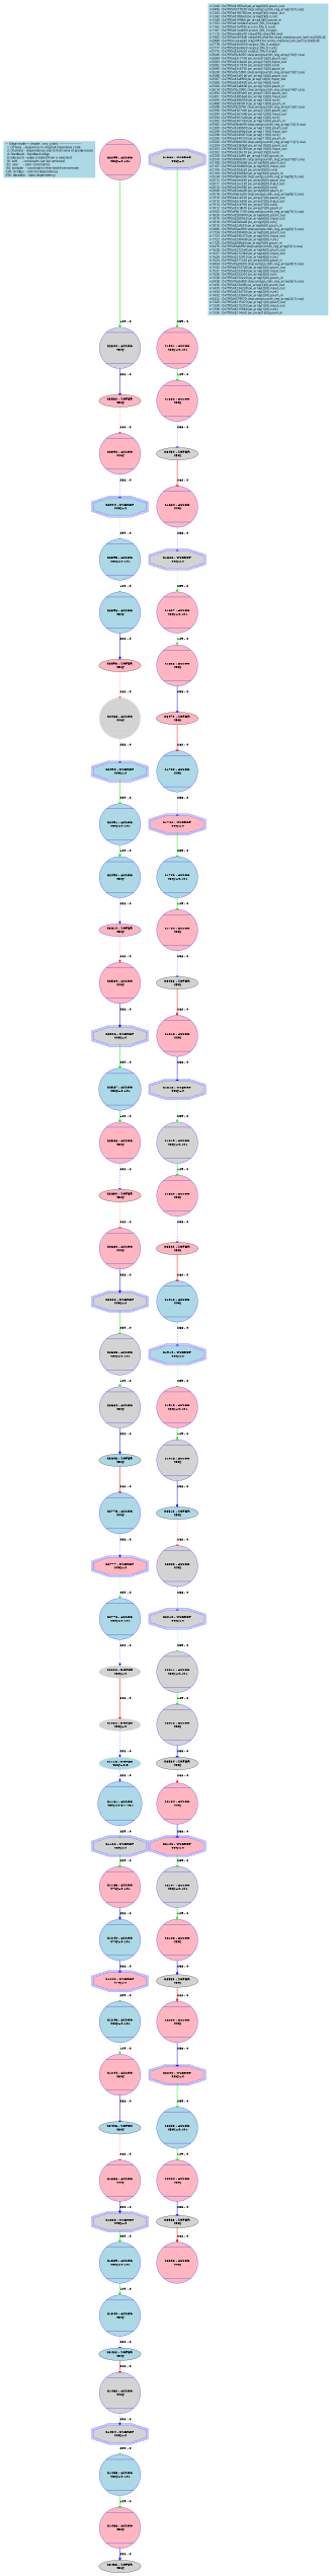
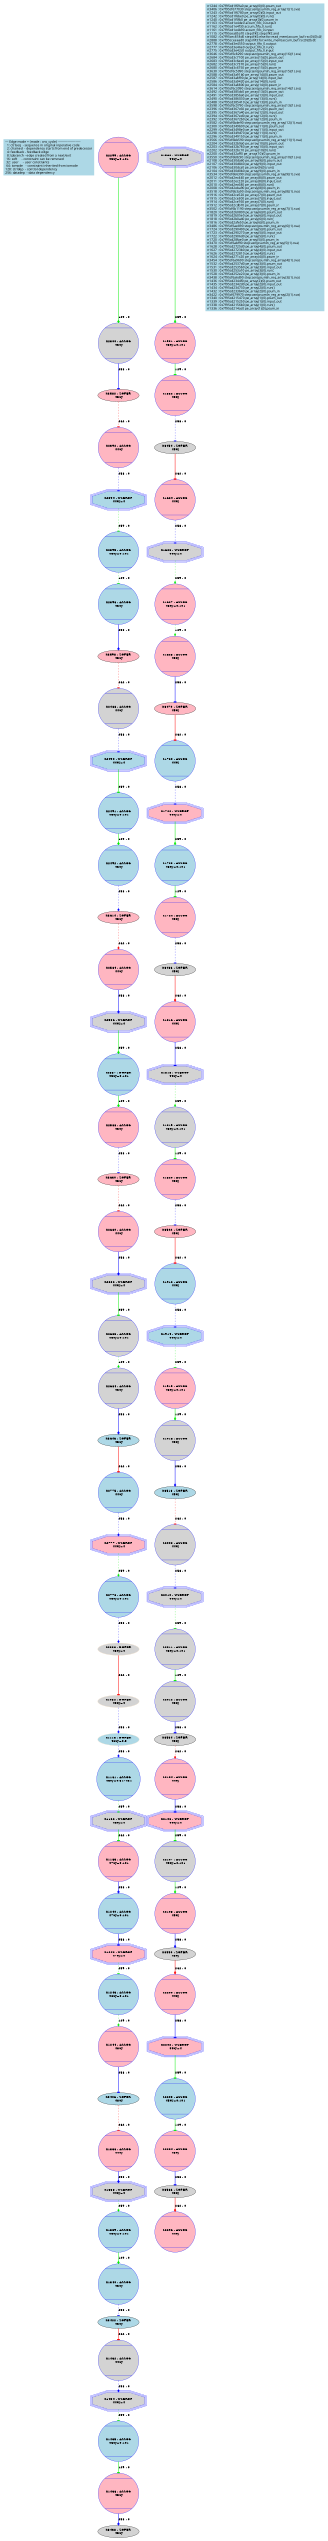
  digraph {
    node [fillcolor=lightpink shape=Mcircle style=filled color=blue]
    edge [arrowhead=tee color=blue style=bold]
    n1 [fillcolor=lightblue fontname=Fixed label="--- Edge mode = (mode : cns_cycle) ----------------------\l  1: ctrlseq  - sequence in original inperative code     \l  2: chained  - dependency starts from end of predecessor\l  4: feedback - feedback edge                            \l  8: lpbranch - edge created from a next/exit            \l 16: soft     - constraint can be removed                \l 32: user     - user constraints                         \l 64: iomode   - constraint inherited from iomode         \l128: ctrldep  - control dependency                       \l256: datadep  - data dependency                          \l" labeljust=left shape=none color=""]
    n2 [label="n1244 : ASSOC\n 48cy\n"]
    n3 [fillcolor=lightblue label="n3406 : ZOPER\n 48cy\n" shape=ellipse color=""]
    n4 [label="n1336 : ASSOC\n 44cy\n"]
    n5 [fillcolor=lightgrey label="n1338 : USEROP\n 44cy+4\n" shape=tripleoctagon]
    n6 [fillcolor=lightblue label="n1243 : ASSOC\n 48cy+0.101\n"]
    n7 [label="n1242 : USEROP\n 47cy+4\n" shape=tripleoctagon]
    n8 [fillcolor=lightblue label="n1240 : ASSOC\n 47cy+0.101\n"]
    n9 [label="n1163 : ASSOC\n 47cy+0.101\n"]
    n10 [fillcolor=lightgrey label="n1162 : USEROP\n 46cy+4\n" shape=tripleoctagon]
    n11 [fillcolor=lightblue label="n1161 : ASSOC\n 46cy+0.517431\n"]
    n12 [color=bisque fillcolor=lightblue label="n1115 : DOPER\n 46cy+0.5\n" shape=ellipse]
    n13 [color=bisque fillcolor=lightgrey label="n1082 : DOPER\n 45cy+4\n" shape=ellipse]
    n14 [color=bisque fillcolor=lightgrey label="n2888 : DOPER\n 45cy+4\n" shape=ellipse]
    n15 [fillcolor=lightblue label="n2778 : ASSOC\n 45cy+0.101\n"]
    n16 [label="n2777 : USEROP\n 44cy+4\n" shape=tripleoctagon]
    n17 [fillcolor=lightblue label="n2775 : ASSOC\n 44cy\n"]
    n18 [fillcolor=lightblue label="n3646 : ZOPER\n 45cy\n" shape=ellipse color=""]
    n19 [fillcolor=lightgrey label="n2684 : ASSOC\n 45cy\n"]
    n20 [fillcolor=lightgrey label="n2683 : ASSOC\n 45cy+0.101\n"]
    n21 [fillcolor=lightgrey label="n2682 : USEROP\n 44cy+4\n" shape=tripleoctagon]
    n22 [label="n2680 : ASSOC\n 44cy\n"]
    n23 [label="n3630 : ZOPER\n 45cy\n" shape=ellipse color=""]
    n24 [label="n2588 : ASSOC\n 45cy\n"]
-   n25 [fillcolor=lightblue label="n2587 : ASSOC\n 45cy+0.101\n"]
+   n25 [fillcolor=lightblue label="n2587 : DOPER\n 45cy+0.101\n"]
    n26 [fillcolor=lightgrey label="n2586 : USEROP\n 44cy+4\n" shape=tripleoctagon]
    n27 [label="n2584 : ASSOC\n 44cy\n"]
-   n28 [label="n3614 : ZOPER\n 45cy\n" shape=ellipse]
+   n28 [label="n3614 : ZOPER\n 45cy\n" shape=ellipse color=""]
    n29 [fillcolor=lightblue label="n2492 : ASSOC\n 45cy\n"]
    n30 [fillcolor=lightblue label="n2491 : ASSOC\n 45cy+0.101\n"]
    n31 [fillcolor=lightblue label="n2490 : USEROP\n 44cy+4\n" shape=tripleoctagon]
-   n32 [color=bisque fillcolor=lightgrey label="n2488 : ASSOC\n 44cy\n"]
+   n32 [fillcolor=lightgrey label="n2488 : ASSOC\n 44cy\n"]
    n33 [label="n3598 : ZOPER\n 45cy\n" shape=ellipse color=""]
    n34 [fillcolor=lightblue label="n2396 : ASSOC\n 45cy\n"]
    n35 [fillcolor=lightblue label="n2395 : ASSOC\n 45cy+0.101\n"]
    n36 [fillcolor=lightblue label="n2394 : USEROP\n 44cy+4\n" shape=tripleoctagon]
    n37 [label="n2392 : ASSOC\n 44cy\n"]
    n38 [label="n3582 : ZOPER\n 45cy\n" shape=ellipse color=""]
    n39 [fillcolor=lightgrey label="n2300 : ASSOC\n 45cy\n"]
    n40 [label="n2299 : ASSOC\n 45cy+0.101\n"]
    n41 [label="n2296 : ASSOC\n 44cy\n"]
    n42 [fillcolor=lightgrey label="n3566 : ZOPER\n 45cy\n" shape=ellipse color=""]
    n43 [label="n2204 : ASSOC\n 45cy\n"]
    n44 [fillcolor=lightblue label="n2203 : ASSOC\n 45cy+0.101\n"]
    n45 [label="n2202 : USEROP\n 44cy+4\n" shape=tripleoctagon]
    n46 [label="n2200 : ASSOC\n 44cy\n"]
    n47 [fillcolor=lightgrey label="n3550 : ZOPER\n 45cy\n" shape=ellipse color=""]
    n48 [label="n2108 : ASSOC\n 45cy\n"]
    n49 [fillcolor=lightgrey label="n2107 : ASSOC\n 45cy+0.101\n"]
    n50 [label="n2106 : USEROP\n 44cy+4\n" shape=tripleoctagon]
    n51 [label="n2104 : ASSOC\n 44cy\n"]
    n52 [fillcolor=lightgrey label="n3534 : ZOPER\n 45cy\n" shape=ellipse color=""]
    n53 [fillcolor=lightgrey label="n2012 : ASSOC\n 45cy\n"]
    n54 [fillcolor=lightgrey label="n2011 : ASSOC\n 45cy+0.101\n"]
    n55 [fillcolor=lightgrey label="n2010 : USEROP\n 44cy+4\n" shape=tripleoctagon]
    n56 [fillcolor=lightgrey label="n2008 : ASSOC\n 44cy\n"]
    n57 [fillcolor=lightblue label="n3518 : ZOPER\n 45cy\n" shape=ellipse color=""]
    n58 [fillcolor=lightgrey label="n1916 : ASSOC\n 45cy\n"]
    n59 [label="n1915 : ASSOC\n 45cy+0.101\n"]
    n60 [fillcolor=lightblue label="n1914 : USEROP\n 44cy+4\n" shape=tripleoctagon]
    n61 [fillcolor=lightblue label="n1912 : ASSOC\n 44cy\n"]
    n62 [label="n3502 : ZOPER\n 45cy\n" shape=ellipse color=""]
    n63 [label="n1820 : ASSOC\n 45cy\n"]
    n64 [fillcolor=lightgrey label="n1819 : ASSOC\n 45cy+0.101\n"]
    n65 [fillcolor=lightgrey label="n1818 : USEROP\n 44cy+4\n" shape=tripleoctagon]
    n66 [label="n1816 : ASSOC\n 44cy\n"]
    n67 [fillcolor=lightgrey label="n3486 : ZOPER\n 45cy\n" shape=ellipse color=""]
    n68 [label="n1724 : ASSOC\n 45cy\n"]
    n69 [fillcolor=lightblue label="n1723 : ASSOC\n 45cy+0.101\n"]
    n70 [label="n1722 : USEROP\n 44cy+4\n" shape=tripleoctagon]
    n71 [fillcolor=lightblue label="n1720 : ASSOC\n 44cy\n"]
    n72 [label="n3470 : ZOPER\n 45cy\n" shape=ellipse color=""]
    n73 [label="n1628 : ASSOC\n 45cy\n"]
    n74 [label="n1627 : ASSOC\n 45cy+0.101\n"]
    n75 [fillcolor=lightgrey label="n1626 : USEROP\n 44cy+4\n" shape=tripleoctagon]
    n76 [label="n1624 : ASSOC\n 44cy\n"]
    n77 [fillcolor=lightgrey label="n3454 : ZOPER\n 45cy\n" shape=ellipse color=""]
    n78 [label="n1532 : ASSOC\n 45cy\n"]
    n79 [label="n1531 : ASSOC\n 45cy+0.101\n"]
    n80 [fillcolor=lightgrey label="n1530 : USEROP\n 44cy+4\n" shape=tripleoctagon]
    n81 [fillcolor=lightgrey label="n3438 : ZOPER\n 45cy\n" shape=ellipse color=""]
    n82 [label="n1436 : ASSOC\n 45cy\n"]
    n83 [fillcolor=lightblue label="n1435 : ASSOC\n 45cy+0.101\n"]
    n84 [fillcolor=lightgrey label="n1434 : USEROP\n 44cy+4\n" shape=tripleoctagon]
    n85 [fillcolor=lightgrey label="n1432 : ASSOC\n 44cy\n"]
    n86 [fillcolor=lightblue label="n3422 : ZOPER\n 45cy\n" shape=ellipse color=""]
    n87 [fillcolor=lightblue label="n1340 : ASSOC\n 45cy\n"]
    n88 [fillcolor=lightblue label="n1339 : ASSOC\n 45cy+0.101\n"]
    n89 [fillcolor=lightblue fontname=Fixed label="n1244 : 0x7f95cd1f69a0 pe_array(0)(0).psum_out\ln3406 : 0x7f95cf677030 step:asn(psumIn_reg_array(1)(1).sva)\ln1243 : 0x7f95cd1f6780 pe_array(0)(0).input_out\ln1242 : 0x7f95cd1f6be0 pe_array(0)(0).run()\ln1240 : 0x7f95cd1f5fb0 pe_array(0)(0).psum_in\ln1163 : 0x7f95cd1e4de0 accum_fifo_0.output\ln1162 : 0x7f95cd1e4f30 accum_fifo_0.run()\ln1161 : 0x7f95cd1e4b90 accum_fifo_0.input\ln1115 : 0x7f95cea85a70 step:if#2:step:if#2:and\ln1082 : 0x7f95cec818d0 step:if#2:else:for:read_mem(accum_buf:rsc(0)(0).@)\ln2888 : 0x7f95cceeead0 step:if#3:for:write_mem(accum_buf:rsc(0)(0).@)\ln2778 : 0x7f95cd3e4550 output_fifo_0.output\ln2777 : 0x7f95cd3e46e0 output_fifo_0.run()\ln2775 : 0x7f95cd3e42c0 output_fifo_0.input\ln3646 : 0x7f95cf6c8290 step:asn(psumIn_reg_array(16)(1).sva)\ln2684 : 0x7f95cd3c7100 pe_array(15)(0).psum_out\ln2683 : 0x7f95cd3c6ee0 pe_array(15)(0).input_out\ln2682 : 0x7f95cd3c7370 pe_array(15)(0).run()\ln2680 : 0x7f95cd3c6750 pe_array(15)(0).psum_in\ln3630 : 0x7f95cf6c5990 step:asn(psumIn_reg_array(15)(1).sva)\ln2588 : 0x7f95cd3a91b0 pe_array(14)(0).psum_out\ln2587 : 0x7f95cd3a8f90 pe_array(14)(0).input_out\ln2586 : 0x7f95cd3a9420 pe_array(14)(0).run()\ln2584 : 0x7f95cd3a8800 pe_array(14)(0).psum_in\ln3614 : 0x7f95cf6c3090 step:asn(psumIn_reg_array(14)(1).sva)\ln2492 : 0x7f95cd385dc0 pe_array(13)(0).psum_out\ln2491 : 0x7f95cd385ba0 pe_array(13)(0).input_out\ln2490 : 0x7f95cd386030 pe_array(13)(0).run()\ln2488 : 0x7f95cd385410 pe_array(13)(0).psum_in\ln3598 : 0x7f95cf6c0790 step:asn(psumIn_reg_array(13)(1).sva)\ln2396 : 0x7f95cd367c60 pe_array(12)(0).psum_out\ln2395 : 0x7f95cd367a40 pe_array(12)(0).input_out\ln2394 : 0x7f95cd367ed0 pe_array(12)(0).run()\ln2392 : 0x7f95cd3672b0 pe_array(12)(0).psum_in\ln3582 : 0x7f95cf6bde90 step:asn(psumIn_reg_array(12)(1).sva)\ln2300 : 0x7f95cd349b00 pe_array(11)(0).psum_out\ln2299 : 0x7f95cd3498e0 pe_array(11)(0).input_out\ln2298 : 0x7f95cd349d70 pe_array(11)(0).run()\ln2296 : 0x7f95cd349150 pe_array(11)(0).psum_in\ln3566 : 0x7f95cf6bb590 step:asn(psumIn_reg_array(11)(1).sva)\ln2204 : 0x7f95cd32b9a0 pe_array(10)(0).psum_out\ln2203 : 0x7f95cd32b780 pe_array(10)(0).input_out\ln2202 : 0x7f95cd32bc10 pe_array(10)(0).run()\ln2200 : 0x7f95cd32aff0 pe_array(10)(0).psum_in\ln3550 : 0x7f95cf6b8c90 step:asn(psumIn_reg_array(10)(1).sva)\ln2108 : 0x7f95cd30da60 pe_array(9)(0).psum_out\ln2107 : 0x7f95cd30d840 pe_array(9)(0).input_out\ln2106 : 0x7f95cd30dca0 pe_array(9)(0).run()\ln2104 : 0x7f95cd30d0b0 pe_array(9)(0).psum_in\ln3534 : 0x7f95cf6b6390 step:asn(psumIn_reg_array(9)(1).sva)\ln2012 : 0x7f95cd2ec440 pe_array(8)(0).psum_out\ln2011 : 0x7f95cd2ec220 pe_array(8)(0).input_out\ln2010 : 0x7f95cd2ec680 pe_array(8)(0).run()\ln2008 : 0x7f95cd2eba90 pe_array(8)(0).psum_in\ln3518 : 0x7f95cf6b3a90 step:asn(psumIn_reg_array(8)(1).sva)\ln1916 : 0x7f95cd2ce520 pe_array(7)(0).psum_out\ln1915 : 0x7f95cd2ce300 pe_array(7)(0).input_out\ln1914 : 0x7f95cd2ce760 pe_array(7)(0).run()\ln1912 : 0x7f95cd2cdb70 pe_array(7)(0).psum_in\ln3502 : 0x7f95cf6b1190 step:asn(psumIn_reg_array(7)(1).sva)\ln1820 : 0x7f95cd2b0800 pe_array(6)(0).psum_out\ln1819 : 0x7f95cd2b05e0 pe_array(6)(0).input_out\ln1818 : 0x7f95cd2b0a40 pe_array(6)(0).run()\ln1816 : 0x7f95cd2afe50 pe_array(6)(0).psum_in\ln3486 : 0x7f95cf6ae890 step:asn(psumIn_reg_array(6)(1).sva)\ln1724 : 0x7f95cd290490 pe_array(5)(0).psum_out\ln1723 : 0x7f95cd290270 pe_array(5)(0).input_out\ln1722 : 0x7f95cd2906d0 pe_array(5)(0).run()\ln1720 : 0x7f95cd28fae0 pe_array(5)(0).psum_in\ln3470 : 0x7f95cf6abf90 step:asn(psumIn_reg_array(5)(1).sva)\ln1628 : 0x7f95cd2725d0 pe_array(4)(0).psum_out\ln1627 : 0x7f95cd2723b0 pe_array(4)(0).input_out\ln1626 : 0x7f95cd272810 pe_array(4)(0).run()\ln1624 : 0x7f95cd271c20 pe_array(4)(0).psum_in\ln3454 : 0x7f95cf6a9690 step:asn(psumIn_reg_array(4)(1).sva)\ln1532 : 0x7f95cd2537d0 pe_array(3)(0).psum_out\ln1531 : 0x7f95cd2535b0 pe_array(3)(0).input_out\ln1530 : 0x7f95cd253a10 pe_array(3)(0).run()\ln1528 : 0x7f95cd252e20 pe_array(3)(0).psum_in\ln3438 : 0x7f95cf6a6d90 step:asn(psumIn_reg_array(3)(1).sva)\ln1436 : 0x7f95cd2344f0 pe_array(2)(0).psum_out\ln1435 : 0x7f95cd2342d0 pe_array(2)(0).input_out\ln1434 : 0x7f95cd234730 pe_array(2)(0).run()\ln1432 : 0x7f95cd233b40 pe_array(2)(0).psum_in\ln3422 : 0x7f95cf679970 step:asn(psumIn_reg_array(2)(1).sva)\ln1340 : 0x7f95cd215470 pe_array(1)(0).psum_out\ln1339 : 0x7f95cd215250 pe_array(1)(0).input_out\ln1338 : 0x7f95cd2156b0 pe_array(1)(0).run()\ln1336 : 0x7f95cd214ac0 pe_array(1)(0).psum_in\l" labeljust=left shape=none color=""]
    n2 -> n3 [label="258 : 0"]
    n3 -> n4 [color=red label="262 : 0" style=dashed]
    n4 -> n5 [arrowhead=diamond label="258 : 0"]
-   n5 -> n88 [arrowhead=diamond color=green2 label="259 : 0"]
+   n5 -> n88 [arrowhead=diamond color=green2 label="259 : 0" style=dashed]
    n6 -> n2 [arrowhead=diamond color=green2 label="129 : 0" style=dashed]
    n7 -> n6 [color=green2 label="259 : 0" style=dashed]
    n8 -> n7 [label="258 : 0"]
    n9 -> n8 [arrowhead=diamond label="258 : 0"]
-   n10 -> n9 [color=green2 label="259 : 0"]
+   n10 -> n9 [color=green2 label="262 : 0"]
    n11 -> n10 [color=green2 label="259 : 0" style=dashed]
    n12 -> n11 [arrowhead=diamond label="258 : 0" style=dashed]
    n13 -> n12 [arrowhead=diamond label="258 : 0" style=dashed]
    n14 -> n13 [color=red label="262 : 0"]
    n15 -> n14 [arrowhead=diamond label="258 : 0" style=dashed]
    n16 -> n15 [arrowhead=diamond color=green2 label="259 : 0" style=dashed]
    n17 -> n16 [arrowhead=diamond label="258 : 0" style=dashed]
    n18 -> n17 [color=red label="262 : 0"]
    n19 -> n18 [arrowhead=diamond label="258 : 0"]
    n20 -> n19 [arrowhead=diamond color=green2 label="129 : 0" style=dashed]
    n21 -> n20 [color=green2 label="259 : 0"]
    n22 -> n21 [arrowhead=diamond label="258 : 0"]
    n23 -> n22 [color=red label="262 : 0" style=dashed]
    n24 -> n23 [label="258 : 0" style=dashed]
    n25 -> n24 [arrowhead=diamond color=green2 label="129 : 0"]
    n26 -> n25 [arrowhead=diamond color=green2 label="259 : 0"]
    n27 -> n26 [arrowhead=diamond label="258 : 0"]
    n28 -> n27 [arrowhead=diamond color=red label="262 : 0" style=dashed]
    n29 -> n28 [arrowhead=diamond label="258 : 0" style=dashed]
    n30 -> n29 [arrowhead=diamond color=green2 label="129 : 0"]
    n31 -> n30 [color=green2 label="259 : 0"]
    n32 -> n31 [label="258 : 0" style=dashed]
    n33 -> n32 [color=red label="262 : 0" style=dashed]
    n34 -> n33 [arrowhead=diamond label="258 : 0"]
    n35 -> n34 [color=green2 label="129 : 0" style=dashed]
    n36 -> n35 [color=green2 label="259 : 0" style=dashed]
    n37 -> n36 [label="258 : 0" style=dashed]
    n38 -> n37 [color=red label="262 : 0" style=dashed]
    n39 -> n38 [label="258 : 0"]
    n40 -> n39 [arrowhead=diamond color=green2 label="129 : 0"]
    n42 -> n41 [arrowhead=diamond color=red label="262 : 0"]
    n43 -> n42 [label="258 : 0"]
    n44 -> n43 [color=green2 label="129 : 0"]
    n45 -> n44 [color=green2 label="259 : 0"]
    n46 -> n45 [label="258 : 0"]
    n47 -> n46 [arrowhead=diamond color=red label="262 : 0"]
    n48 -> n47 [arrowhead=diamond label="258 : 0"]
    n49 -> n48 [arrowhead=diamond color=green2 label="129 : 0"]
    n50 -> n49 [color=green2 label="259 : 0"]
    n51 -> n50 [label="258 : 0"]
    n52 -> n51 [arrowhead=diamond color=red label="262 : 0" style=dashed]
    n53 -> n52 [label="258 : 0"]
    n54 -> n53 [color=green2 label="129 : 0"]
    n55 -> n54 [color=green2 label="259 : 0" style=dashed]
    n56 -> n55 [label="258 : 0" style=dashed]
    n57 -> n56 [color=red label="262 : 0" style=dashed]
    n58 -> n57 [arrowhead=diamond label="258 : 0"]
    n59 -> n58 [arrowhead=diamond color=green2 label="129 : 0"]
    n60 -> n59 [color=green2 label="259 : 0" style=dashed]
    n61 -> n60 [label="258 : 0" style=dashed]
    n62 -> n61 [color=red label="262 : 0"]
    n63 -> n62 [label="258 : 0" style=dashed]
    n64 -> n63 [color=green2 label="129 : 0"]
    n65 -> n64 [arrowhead=diamond color=green2 label="259 : 0" style=dashed]
    n66 -> n65 [label="258 : 0"]
    n67 -> n66 [arrowhead=diamond color=red label="262 : 0"]
    n68 -> n67 [label="258 : 0" style=dashed]
    n69 -> n68 [color=green2 label="129 : 0"]
-   n70 -> n69 [color=green2 label="259 : 0"]
+   n70 -> n69 [arrowhead=diamond color=green2 label="259 : 0"]
    n71 -> n70 [label="258 : 0" style=dashed]
    n72 -> n71 [color=red label="262 : 0"]
    n73 -> n72 [label="258 : 0"]
    n74 -> n73 [arrowhead=diamond color=green2 label="129 : 0" style=dashed]
    n75 -> n74 [arrowhead=diamond color=green2 label="259 : 0" style=dashed]
    n76 -> n75 [label="258 : 0" style=dashed]
    n77 -> n76 [color=red label="262 : 0"]
    n78 -> n77 [label="258 : 0" style=dashed]
    n79 -> n78 [color=green2 label="129 : 0"]
    n80 -> n79 [arrowhead=diamond color=green2 label="259 : 0"]
    n82 -> n81 [arrowhead=diamond label="258 : 0"]
    n83 -> n82 [color=green2 label="129 : 0"]
    n84 -> n83 [color=green2 label="259 : 0" style=dashed]
    n85 -> n84 [arrowhead=diamond label="258 : 0" style=dashed]
    n86 -> n85 [color=red label="262 : 0"]
    n87 -> n86 [label="258 : 0" style=dashed]
    n88 -> n87 [arrowhead=diamond color=green2 label="129 : 0"]
  }
